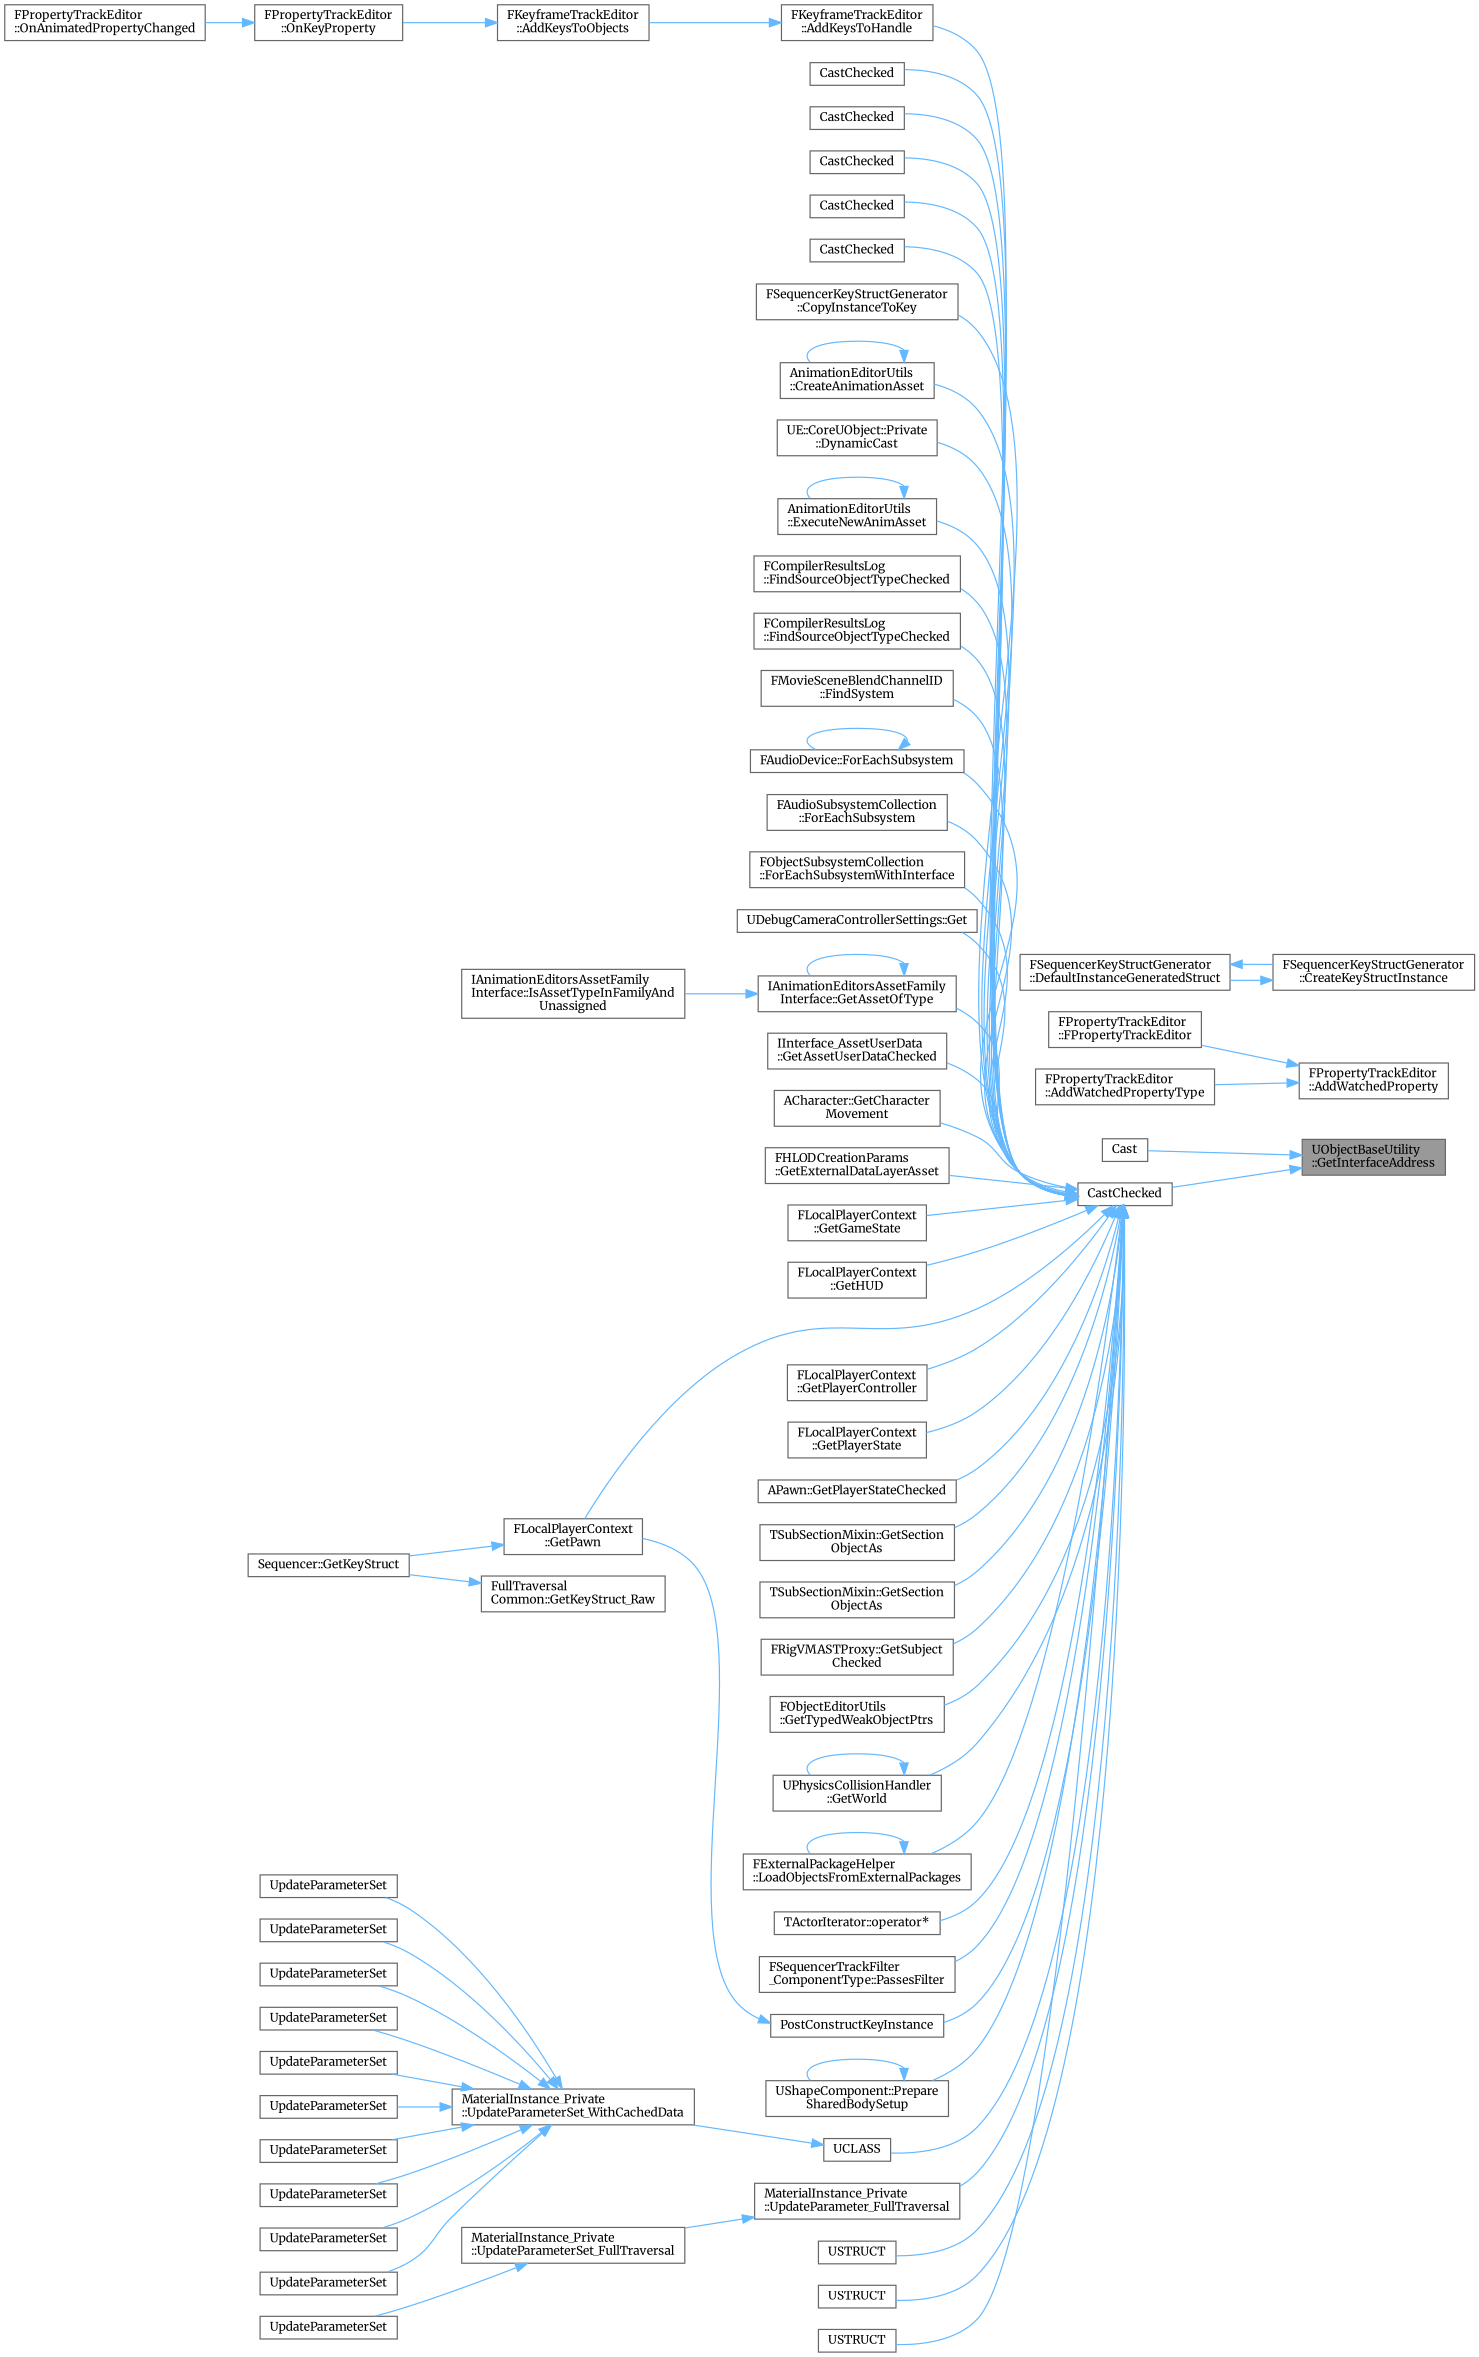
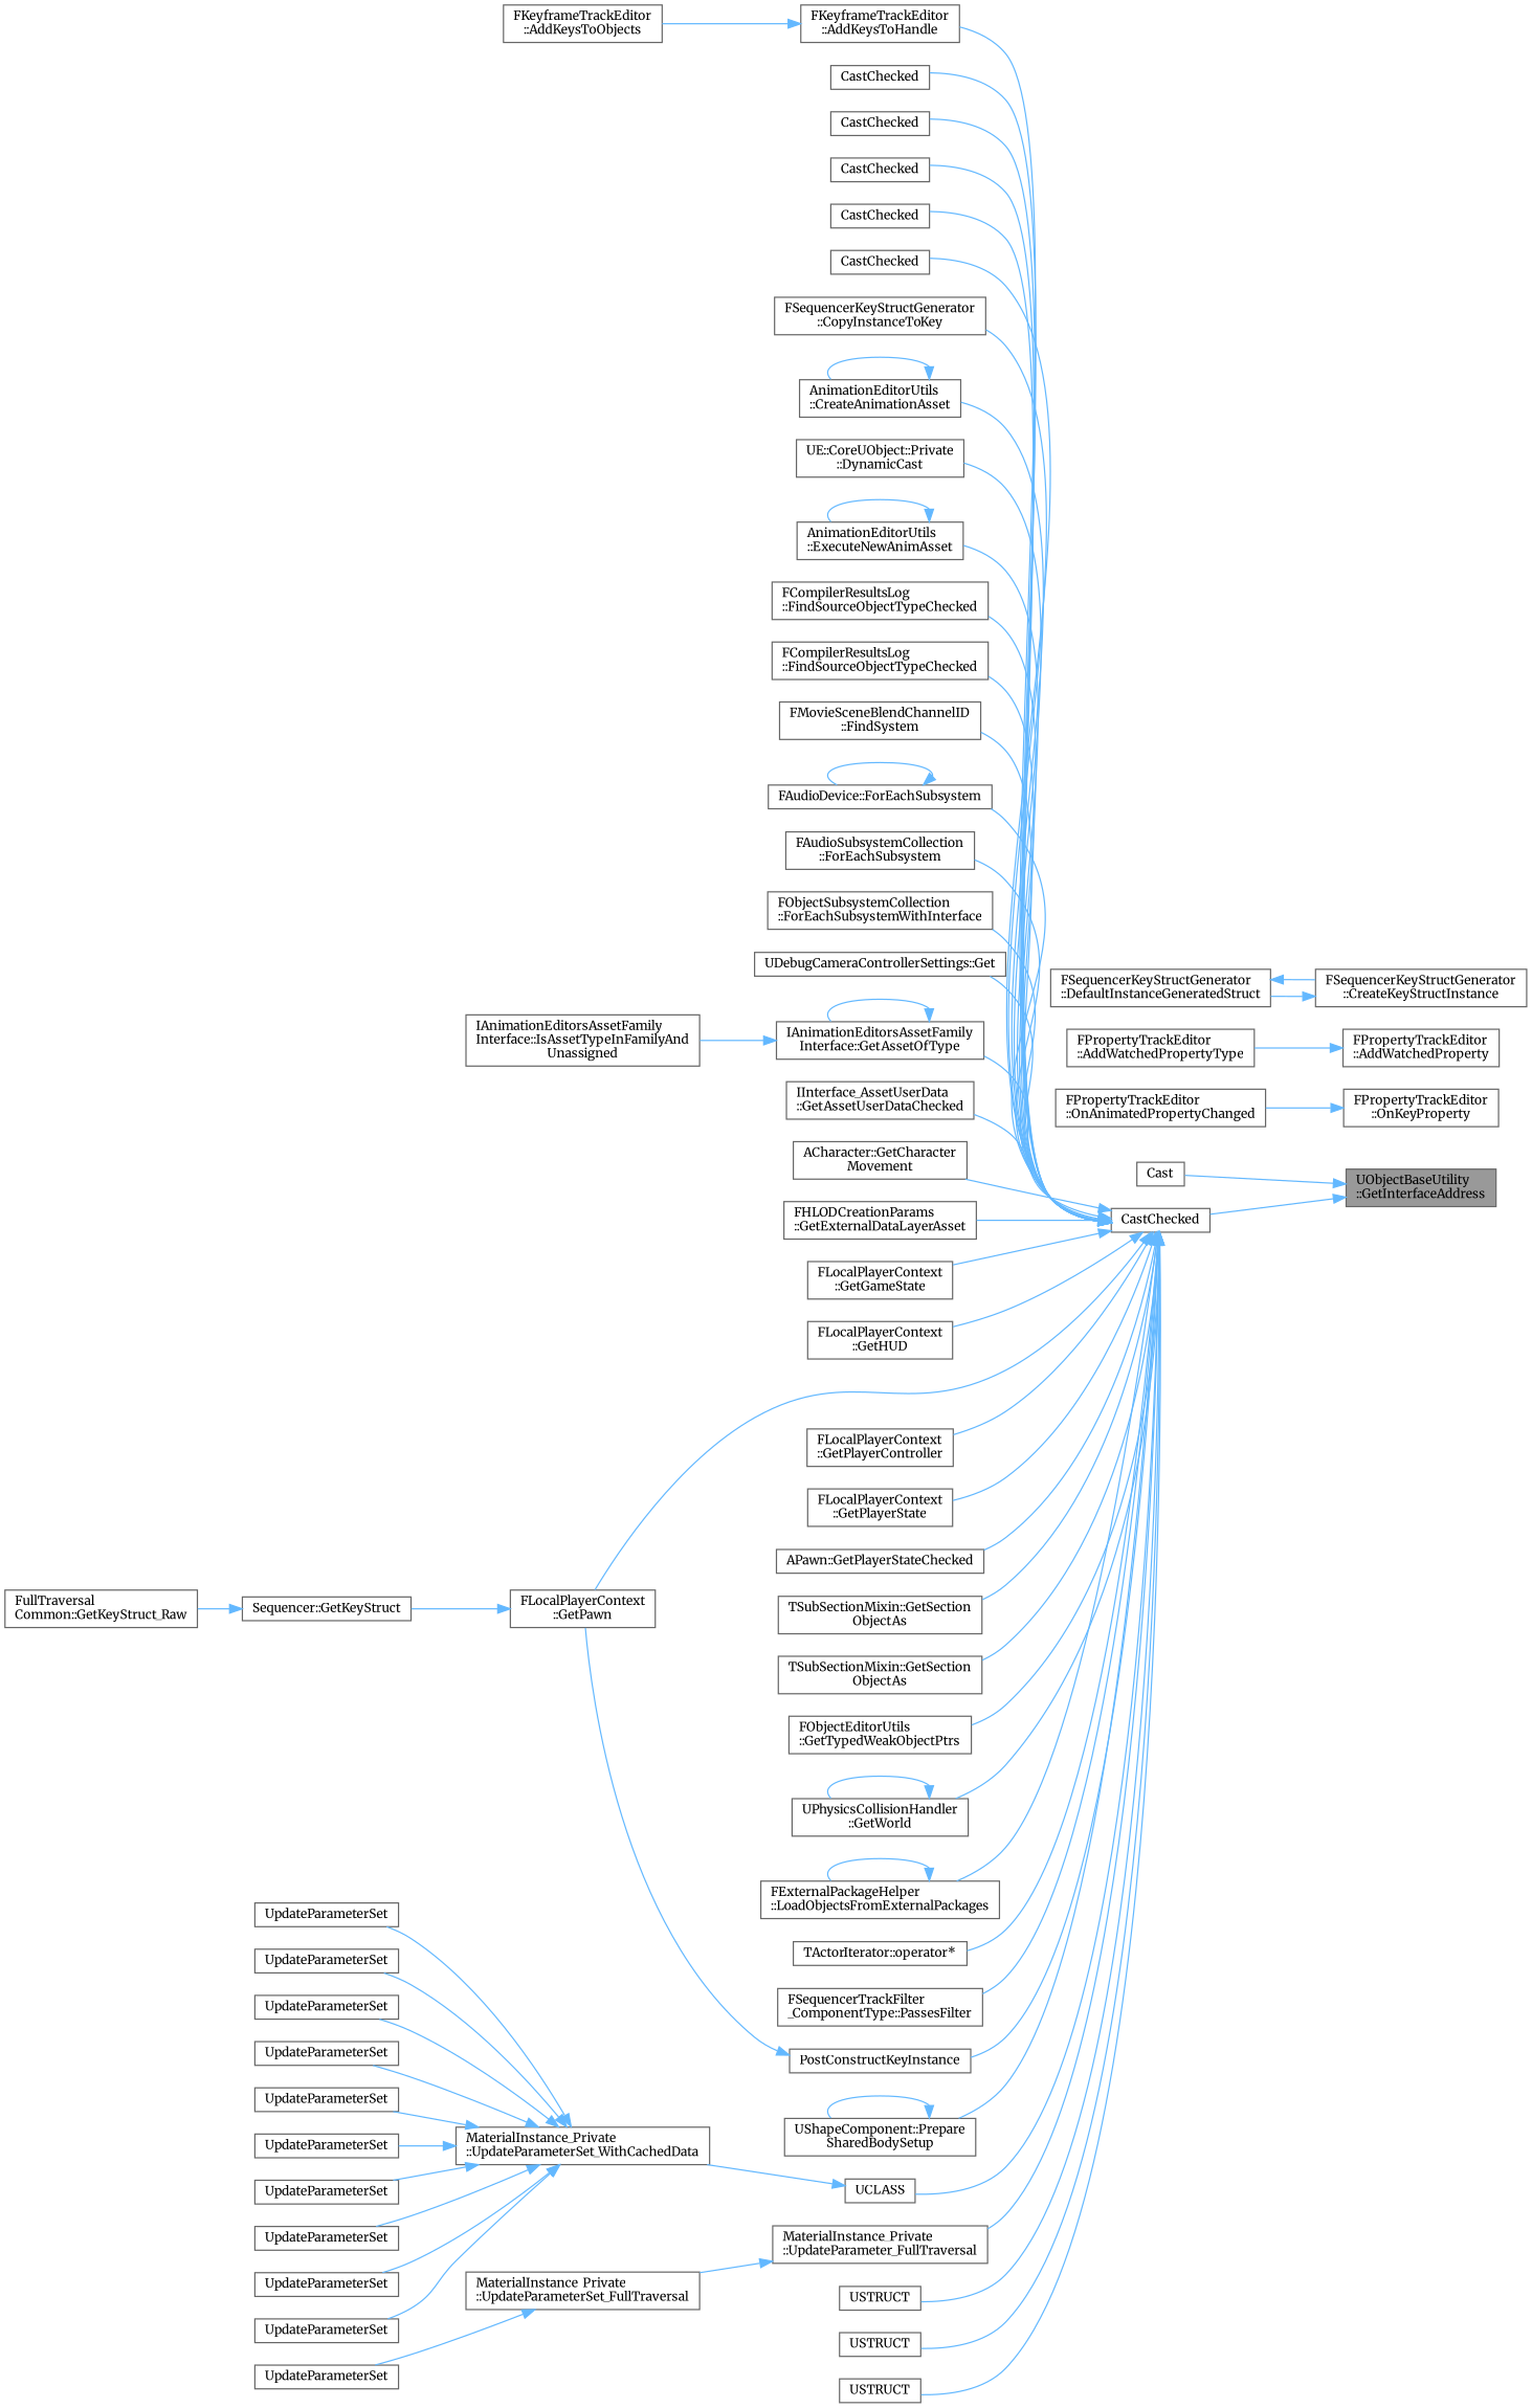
  digraph {
    fontname=Merriweather
    rankdir=RL
    node [color=grey40 fillcolor=white fontname=Merriweather fontsize=10 shape=box style=filled]
    edge [color=steelblue1 dir=back fontname=Merriweather fontsize=10 labelfontname=Helvetica labelfontsize=10 style=solid]
    n1 [color=gray40 fillcolor=grey60 fontcolor=black height=0.2 label="UObjectBaseUtility\l::GetInterfaceAddress" width=0.4]
    n2 [height=0.2 label=Cast width=0.4]
    n3 [height=0.2 label=CastChecked width=0.4]
    n4 [height=0.2 label="FKeyframeTrackEditor\l::AddKeysToHandle" width=0.4]
    n5 [height=0.2 label=CastChecked width=0.4]
    n6 [height=0.2 label=CastChecked width=0.4]
    n7 [height=0.2 label=CastChecked width=0.4]
    n8 [height=0.2 label=CastChecked width=0.4]
    n9 [height=0.2 label=CastChecked width=0.4]
    n10 [height=0.2 label="FSequencerKeyStructGenerator\l::CopyInstanceToKey" width=0.4]
    n11 [height=0.2 label="AnimationEditorUtils\l::CreateAnimationAsset" width=0.4]
    n12 [height=0.2 label="UE::CoreUObject::Private\l::DynamicCast" width=0.4]
    n13 [height=0.2 label="AnimationEditorUtils\l::ExecuteNewAnimAsset" width=0.4]
    n14 [height=0.2 label="FCompilerResultsLog\l::FindSourceObjectTypeChecked" width=0.4]
    n15 [height=0.2 label="FCompilerResultsLog\l::FindSourceObjectTypeChecked" width=0.4]
    n16 [height=0.2 label="FMovieSceneBlendChannelID\l::FindSystem" width=0.4]
    n17 [height=0.2 label="FAudioDevice::ForEachSubsystem" width=0.4]
    n18 [height=0.2 label="FAudioSubsystemCollection\l::ForEachSubsystem" width=0.4]
    n19 [height=0.2 label="FObjectSubsystemCollection\l::ForEachSubsystemWithInterface" width=0.4]
    n20 [height=0.2 label="UDebugCameraControllerSettings::Get" width=0.4]
    n21 [height=0.2 label="IAnimationEditorsAssetFamily\lInterface::GetAssetOfType" width=0.4]
    n22 [height=0.2 label="IInterface_AssetUserData\l::GetAssetUserDataChecked" width=0.4]
    n23 [height=0.2 label="ACharacter::GetCharacter\lMovement" width=0.4]
    n24 [height=0.2 label="FHLODCreationParams\l::GetExternalDataLayerAsset" width=0.4]
    n25 [height=0.2 label="FLocalPlayerContext\l::GetGameState" width=0.4]
    n26 [height=0.2 label="FLocalPlayerContext\l::GetHUD" width=0.4]
    n27 [height=0.2 label="FLocalPlayerContext\l::GetPawn" width=0.4]
    n28 [height=0.2 label="FLocalPlayerContext\l::GetPlayerController" width=0.4]
    n29 [height=0.2 label="FLocalPlayerContext\l::GetPlayerState" width=0.4]
    n30 [height=0.2 label="APawn::GetPlayerStateChecked" width=0.4]
    n31 [height=0.2 label="TSubSectionMixin::GetSection\lObjectAs" width=0.4]
    n32 [height=0.2 label="TSubSectionMixin::GetSection\lObjectAs" width=0.4]
-   n33 [height=0.2 label="FRigVMASTProxy::GetSubject\lChecked" width=0.4]
    n34 [height=0.2 label="FObjectEditorUtils\l::GetTypedWeakObjectPtrs" width=0.4]
    n35 [height=0.2 label="UPhysicsCollisionHandler\l::GetWorld" width=0.4]
    n36 [height=0.2 label="FExternalPackageHelper\l::LoadObjectsFromExternalPackages" width=0.4]
    n37 [height=0.2 label="TActorIterator::operator*" width=0.4]
    n38 [height=0.2 label="FSequencerTrackFilter\l_ComponentType::PassesFilter" width=0.4]
    n39 [height=0.2 label=PostConstructKeyInstance width=0.4]
    n40 [height=0.2 label="UShapeComponent::Prepare\lSharedBodySetup" width=0.4]
    n41 [height=0.2 label=UCLASS width=0.4]
    n42 [height=0.2 label="MaterialInstance_Private\l::UpdateParameter_FullTraversal" width=0.4]
    n43 [height=0.2 label=USTRUCT width=0.4]
    n44 [height=0.2 label=USTRUCT width=0.4]
    n45 [height=0.2 label=USTRUCT width=0.4]
    n46 [height=0.2 label="FKeyframeTrackEditor\l::AddKeysToObjects" width=0.4]
    n47 [height=0.2 label="IAnimationEditorsAssetFamily\lInterface::IsAssetTypeInFamilyAnd\lUnassigned" width=0.4]
    n48 [height=0.2 label="Sequencer::GetKeyStruct" width=0.4]
    n49 [height=0.2 label="MaterialInstance_Private\l::UpdateParameterSet_WithCachedData" width=0.4]
    n50 [height=0.2 label="MaterialInstance_Private\l::UpdateParameterSet_FullTraversal" width=0.4]
    n51 [height=0.2 label="FPropertyTrackEditor\l::OnKeyProperty" width=0.4]
    n52 [height=0.2 label="FPropertyTrackEditor\l::OnAnimatedPropertyChanged" width=0.4]
    n53 [height=0.2 label="FPropertyTrackEditor\l::AddWatchedProperty" width=0.4]
-   n54 [height=0.2 label="FPropertyTrackEditor\l::FPropertyTrackEditor" width=0.4]
    n55 [height=0.2 label="FPropertyTrackEditor\l::AddWatchedPropertyType" width=0.4]
    n56 [height=0.2 label="FSequencerKeyStructGenerator\l::CreateKeyStructInstance" width=0.4]
    n57 [height=0.2 label="FSequencerKeyStructGenerator\l::DefaultInstanceGeneratedStruct" width=0.4]
    n58 [height=0.2 label="FullTraversal\lCommon::GetKeyStruct_Raw" width=0.4]
    n59 [height=0.2 label=UpdateParameterSet width=0.4]
    n60 [height=0.2 label=UpdateParameterSet width=0.4]
    n61 [height=0.2 label=UpdateParameterSet width=0.4]
    n62 [height=0.2 label=UpdateParameterSet width=0.4]
    n63 [height=0.2 label=UpdateParameterSet width=0.4]
    n64 [height=0.2 label=UpdateParameterSet width=0.4]
    n65 [height=0.2 label=UpdateParameterSet width=0.4]
    n66 [height=0.2 label=UpdateParameterSet width=0.4]
    n67 [height=0.2 label=UpdateParameterSet width=0.4]
    n68 [height=0.2 label=UpdateParameterSet width=0.4]
    n69 [height=0.2 label=UpdateParameterSet width=0.4]
    n1 -> n2
    n1 -> n3
    n3 -> n4
    n3 -> n5
    n3 -> n6
    n3 -> n7
    n3 -> n8
    n3 -> n9
    n3 -> n10
    n3 -> n11
    n3 -> n12
    n3 -> n13
    n3 -> n14
    n3 -> n15
    n3 -> n16
    n3 -> n17
    n3 -> n18
    n3 -> n19
    n3 -> n20
    n3 -> n21
    n3 -> n22
    n3 -> n23
    n3 -> n24
    n3 -> n25
    n3 -> n26
    n3 -> n27
    n3 -> n28
    n3 -> n29
    n3 -> n30
    n3 -> n31
    n3 -> n32
-   n3 -> n33
    n3 -> n34
    n3 -> n35
    n3 -> n36
    n3 -> n37
    n3 -> n38
    n3 -> n39
    n3 -> n40
    n3 -> n41
    n3 -> n42
    n3 -> n43
    n3 -> n44
    n3 -> n45
    n4 -> n46
    n11 -> n11
    n13 -> n13
    n17 -> n17
    n21 -> n21
    n21 -> n47
    n27 -> n48
    n35 -> n35
    n36 -> n36
    n39 -> n27
    n40 -> n40
    n41 -> n49
    n42 -> n50
-   n46 -> n51
-   n58 -> n48
+   n48 -> n58
    n49 -> n60
    n49 -> n61
    n49 -> n62
    n49 -> n63
    n49 -> n64
    n49 -> n65
    n49 -> n66
    n49 -> n67
    n49 -> n68
    n49 -> n69
    n50 -> n59
    n51 -> n52
-   n53 -> n54
    n53 -> n55
    n56 -> n57
    n57 -> n56
  }
